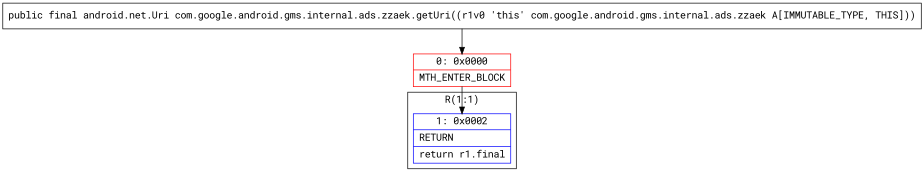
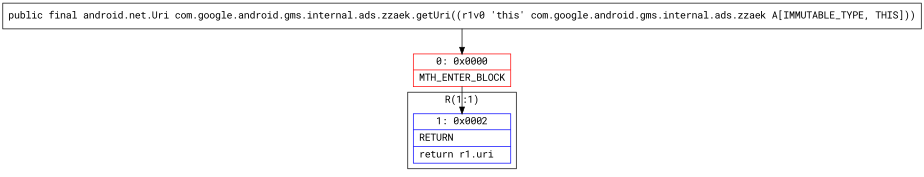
  digraph {
    fontname="Roboto Mono"
    node [shape=record fontname="Roboto Mono"]
    edge [fontname="Roboto Mono"]
-   n1 [color=blue label="{1\:\ 0x0002|RETURN\l|return r1.final\l}"]
+   n1 [color=blue label="{1\:\ 0x0002|RETURN\l|return r1.uri\l}"]
    n2 [color=red label="{0\:\ 0x0000|MTH_ENTER_BLOCK\l}"]
    n3 [label="{public final android.net.Uri com.google.android.gms.internal.ads.zzaek.getUri((r1v0 'this' com.google.android.gms.internal.ads.zzaek A[IMMUTABLE_TYPE, THIS])) }"]
    subgraph cluster_1 {
      label="R(1:1)"
      n1
    }
    n2 -> n1
    n3 -> n2
  }
